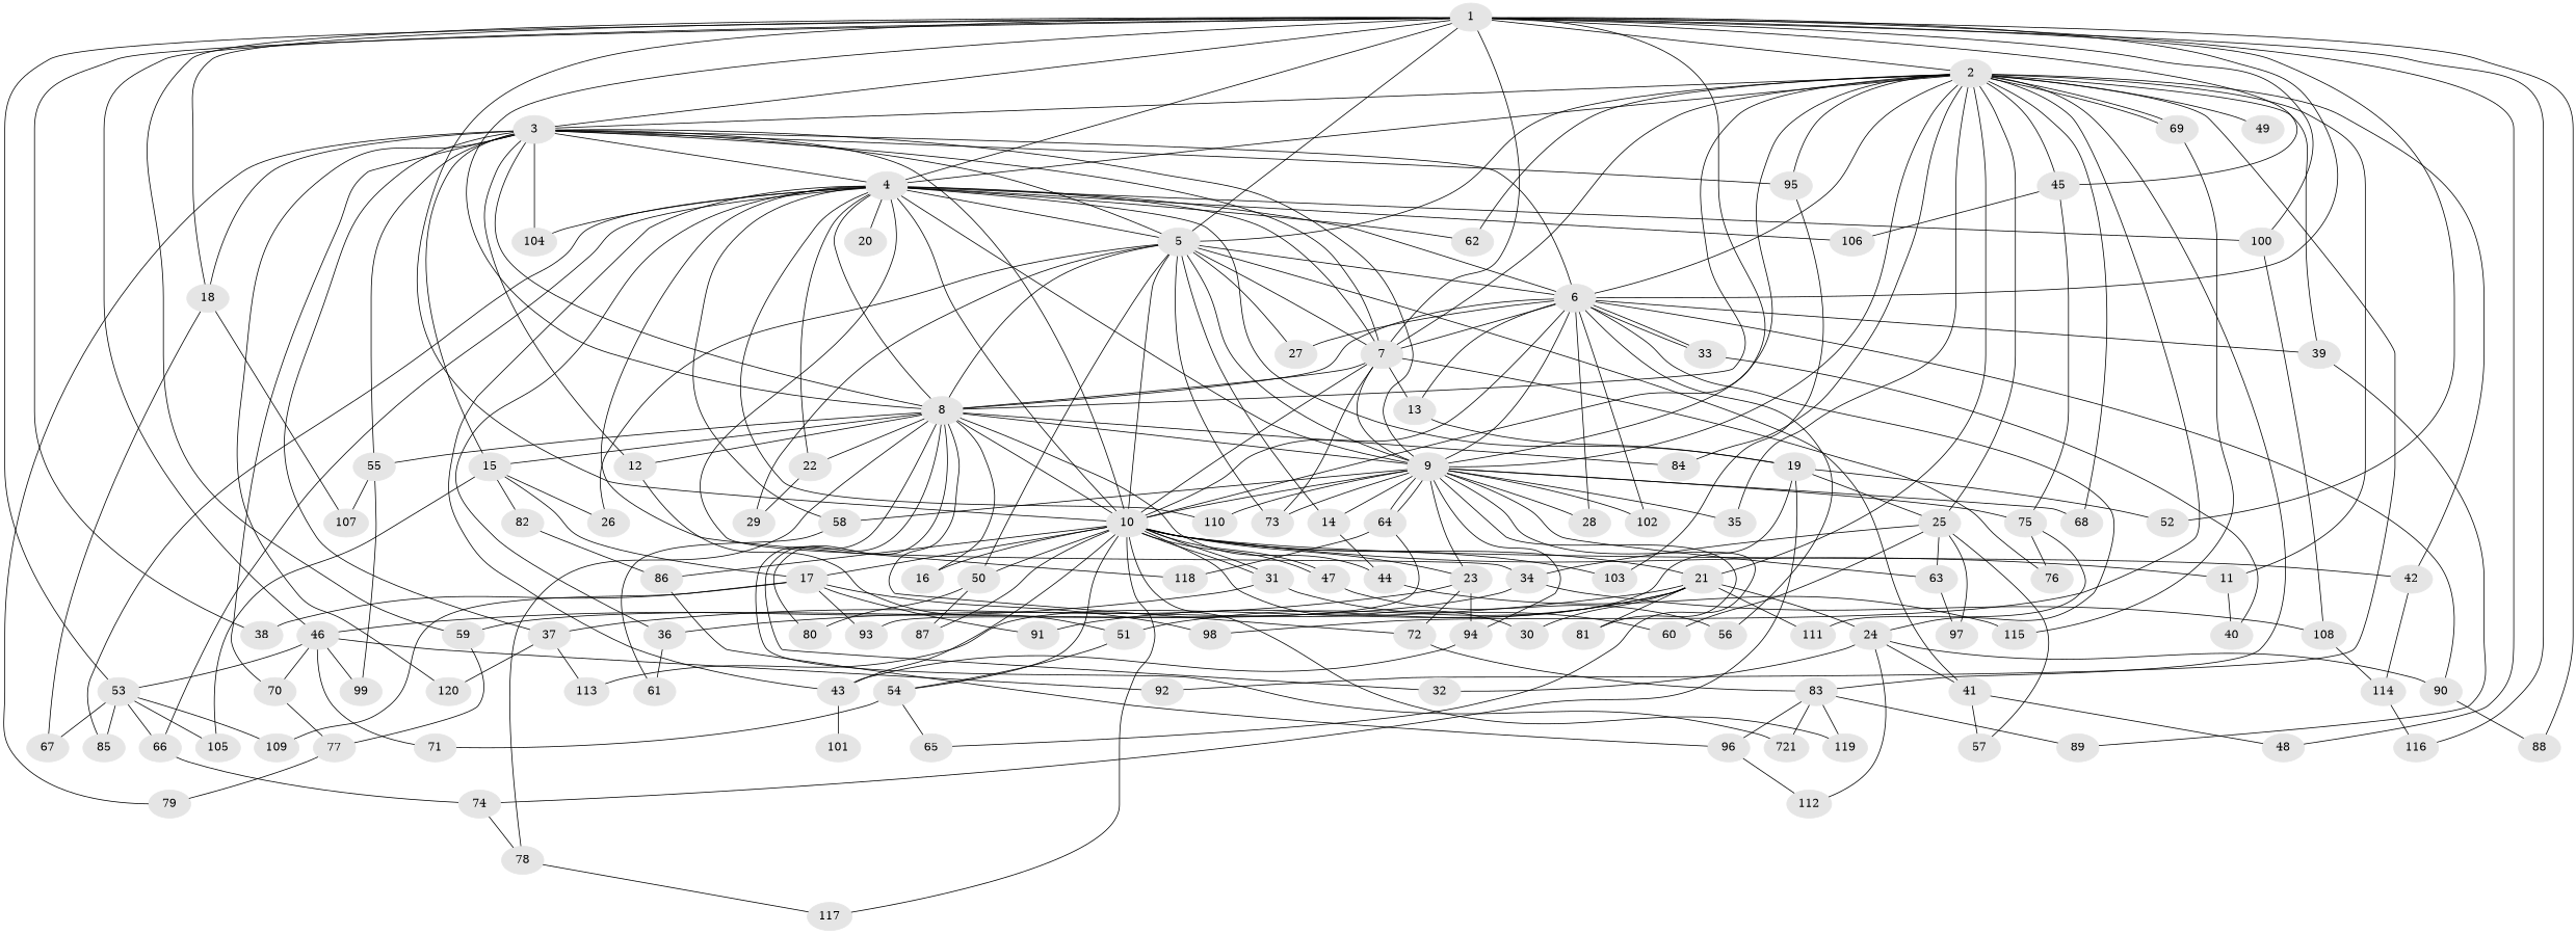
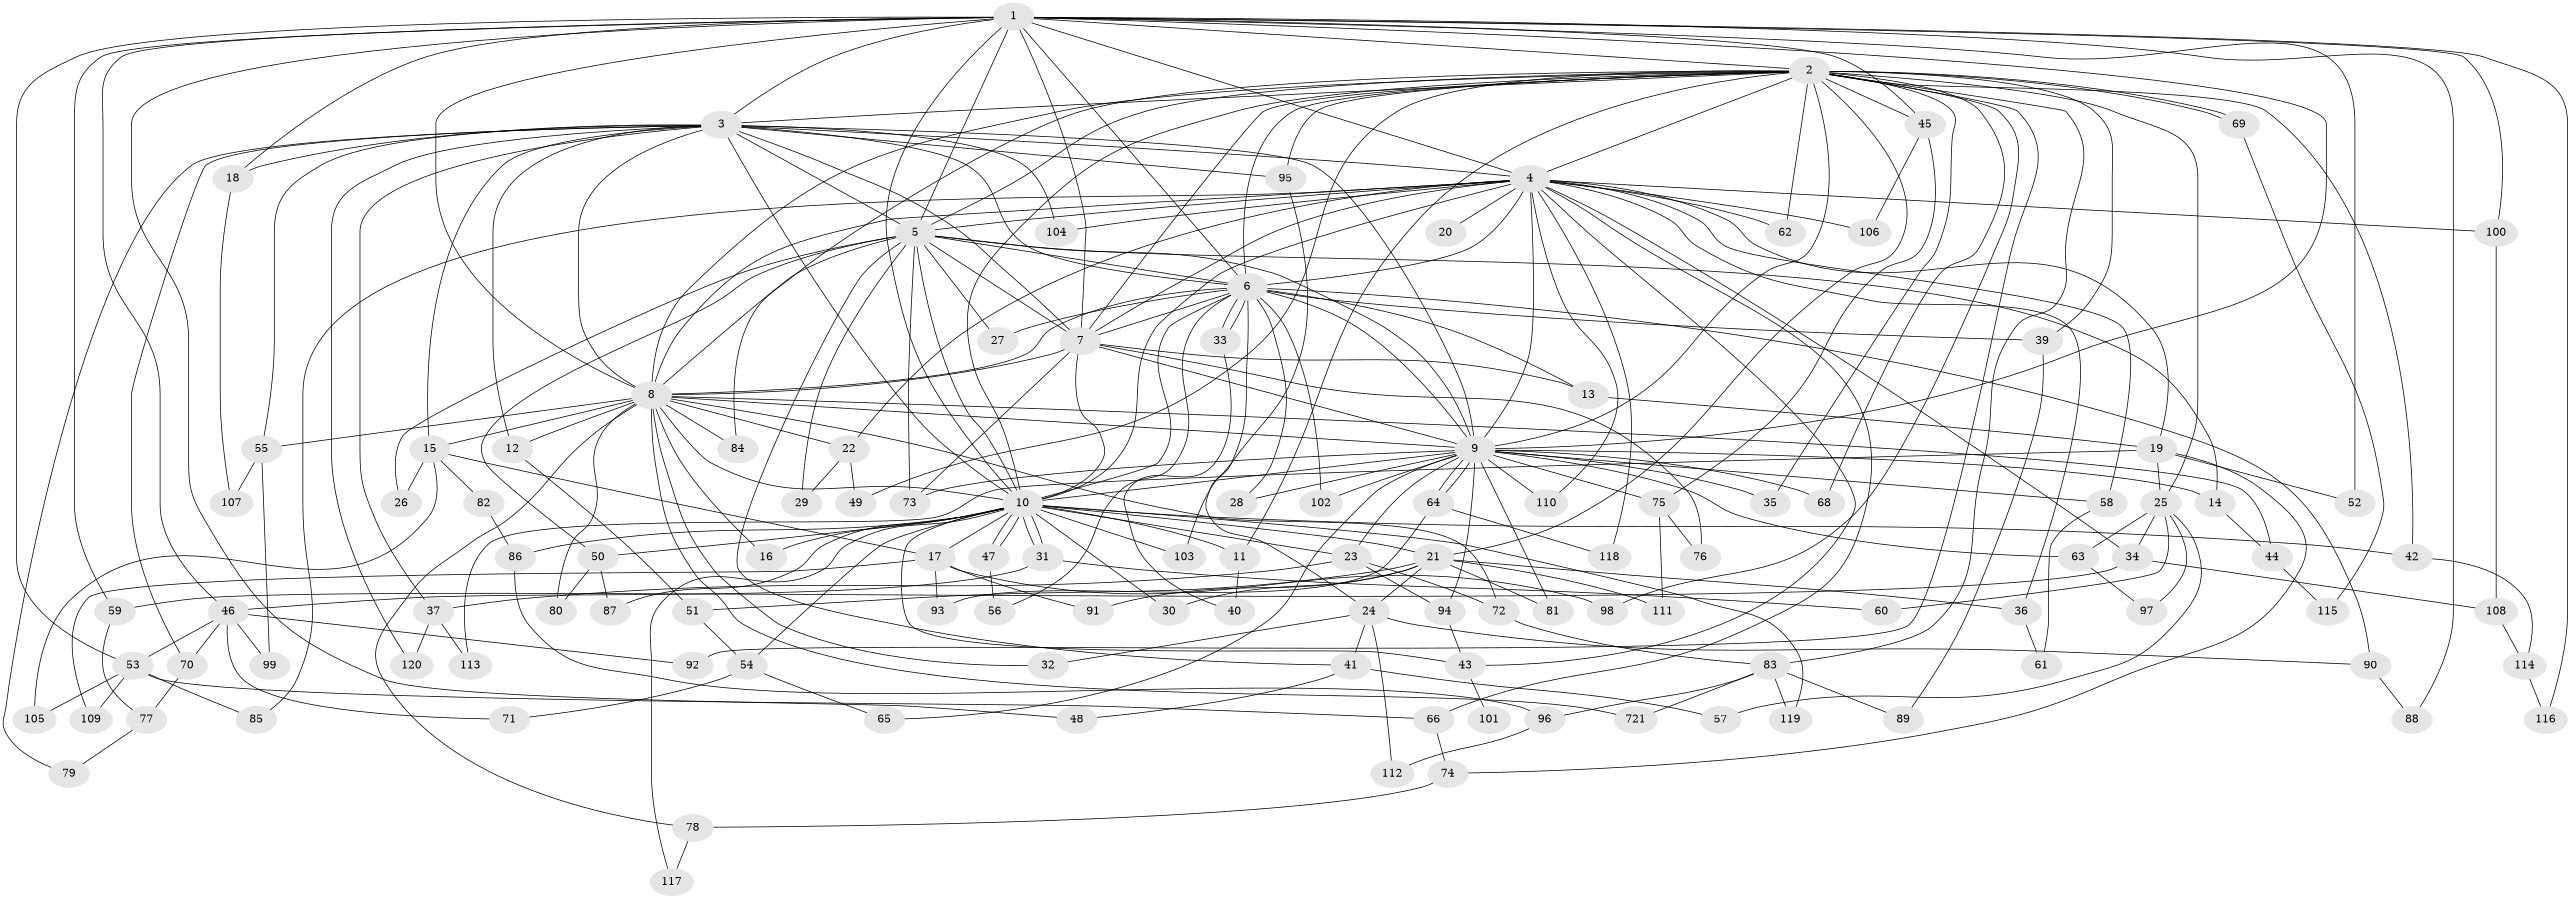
  graph {
    node [color=gray90 style=filled]
    1
    2
    3
    4
    5
    6
    7
    8
    9
    10
    18
-   38
    45
    46
    48
    52
    53
    59
    88
    100
    116
    11
    21
    25
    35
    39
    42
    49
    62
    68
    69
    83
    84
    92
    95
    98
    12
    15
    37
    55
    70
    79
    104
    120
    19
    20
    22
    34
    36
    43
    58
    66
    85
    106
    110
    118
    14
    26
    27
    29
    41
    50
    73
    13
    24
    28
    33
    56
    90
    102
    76
    16
    32
    44
    72
    78
    80
    n78 [label=721]
    23
    63
    64
    65
    75
    81
    94
    17
    30
    31
    47
    54
    86
    87
    103
    117
    119
-   67
    107
    71
    99
    109
    105
    77
    108
    40
    51
    91
    111
    57
    60
    97
    89
    114
    115
    96
    82
    113
    74
    61
    101
    112
    93
    1 -- 2
    1 -- 3
    1 -- 4
    1 -- 5
    1 -- 6
    1 -- 7
    1 -- 8
    1 -- 9
    1 -- 10
    1 -- 18
-   1 -- 38
    1 -- 45
    1 -- 46
    1 -- 48
    1 -- 52
    1 -- 53
    1 -- 59
    1 -- 88
    1 -- 100
    1 -- 116
    2 -- 3
    2 -- 4
    2 -- 5
    2 -- 6
    2 -- 7
    2 -- 8
    2 -- 9
    2 -- 10
    2 -- 45
    2 -- 11
    2 -- 21
    2 -- 25
    2 -- 35
    2 -- 39
    2 -- 42
    2 -- 49
    2 -- 62
    2 -- 68
    2 -- 69
    2 -- 69
    2 -- 83
    2 -- 84
    2 -- 92
    2 -- 95
    2 -- 98
    3 -- 4
    3 -- 5
    3 -- 6
    3 -- 7
    3 -- 8
    3 -- 9
    3 -- 10
    3 -- 18
    3 -- 95
    3 -- 12
    3 -- 15
    3 -- 37
    3 -- 55
    3 -- 70
    3 -- 79
    3 -- 104
    3 -- 120
    4 -- 5
    4 -- 6
    4 -- 7
    4 -- 8
    4 -- 9
    4 -- 10
    4 -- 100
    4 -- 62
    4 -- 104
    4 -- 19
    4 -- 20
    4 -- 22
    4 -- 34
    4 -- 36
    4 -- 43
    4 -- 58
    4 -- 66
    4 -- 85
    4 -- 106
    4 -- 110
    4 -- 118
    5 -- 6
    5 -- 7
    5 -- 8
    5 -- 9
    5 -- 10
    5 -- 14
    5 -- 26
    5 -- 27
    5 -- 29
    5 -- 41
    5 -- 50
    5 -- 73
    6 -- 7
    6 -- 8
    6 -- 9
    6 -- 10
    6 -- 39
    6 -- 27
    6 -- 13
    6 -- 24
    6 -- 28
    6 -- 33
    6 -- 33
    6 -- 56
    6 -- 90
    6 -- 102
    7 -- 8
    7 -- 9
    7 -- 10
    7 -- 73
    7 -- 13
    7 -- 76
    8 -- 9
    8 -- 10
    8 -- 84
    8 -- 12
    8 -- 15
    8 -- 55
    8 -- 22
    8 -- 16
    8 -- 32
    8 -- 44
    8 -- 72
    8 -- 78
    8 -- 80
    8 -- n78
    9 -- 10
    9 -- 35
    9 -- 68
    9 -- 58
    9 -- 110
    9 -- 14
    9 -- 73
    9 -- 28
    9 -- 102
    9 -- 23
    9 -- 63
    9 -- 64
    9 -- 64
    9 -- 65
    9 -- 75
    9 -- 81
    9 -- 94
    10 -- 11
    10 -- 21
    10 -- 42
    10 -- 43
    10 -- 50
    10 -- 16
    10 -- 23
    10 -- 17
    10 -- 30
    10 -- 31
    10 -- 31
    10 -- 47
    10 -- 47
    10 -- 54
    10 -- 86
    10 -- 87
    10 -- 103
    10 -- 117
    10 -- 119
-   18 -- 67
    18 -- 107
    45 -- 106
    45 -- 75
    46 -- 53
    46 -- 92
    46 -- 70
    46 -- 71
    46 -- 99
    53 -- 66
    53 -- 85
-   53 -- 67
    53 -- 109
    53 -- 105
    59 -- 77
    100 -- 108
    11 -- 40
    21 -- 36
    21 -- 24
    21 -- 81
    21 -- 30
    21 -- 51
    21 -- 91
    21 -- 111
    25 -- 34
    25 -- 63
    25 -- 57
    25 -- 60
    25 -- 97
    39 -- 89
    42 -- 114
    69 -- 115
    83 -- n78
    83 -- 119
    83 -- 89
    83 -- 96
    95 -- 103
    12 -- 51
    15 -- 26
    15 -- 17
    15 -- 105
    15 -- 82
    37 -- 120
    37 -- 113
    55 -- 107
    55 -- 99
    70 -- 77
    19 -- 52
    19 -- 25
    19 -- 113
    19 -- 74
+   22 -- 49
    22 -- 29
    34 -- 59
    34 -- 108
    36 -- 61
    43 -- 101
    58 -- 61
    66 -- 74
    14 -- 44
    41 -- 48
    41 -- 57
    50 -- 80
    50 -- 87
    13 -- 19
    24 -- 41
    24 -- 90
    24 -- 32
    24 -- 112
    33 -- 40
    90 -- 88
    44 -- 115
    72 -- 83
    78 -- 117
    23 -- 37
    23 -- 72
    23 -- 94
    63 -- 97
    64 -- 118
    64 -- 93
    75 -- 76
    75 -- 111
    94 -- 43
-   17 -- 38
    17 -- 98
    17 -- 109
    17 -- 91
    17 -- 93
    31 -- 46
    31 -- 60
    47 -- 56
    54 -- 65
    54 -- 71
    86 -- 96
    77 -- 79
    108 -- 114
    51 -- 54
    114 -- 116
    96 -- 112
    82 -- 86
    74 -- 78
  }
